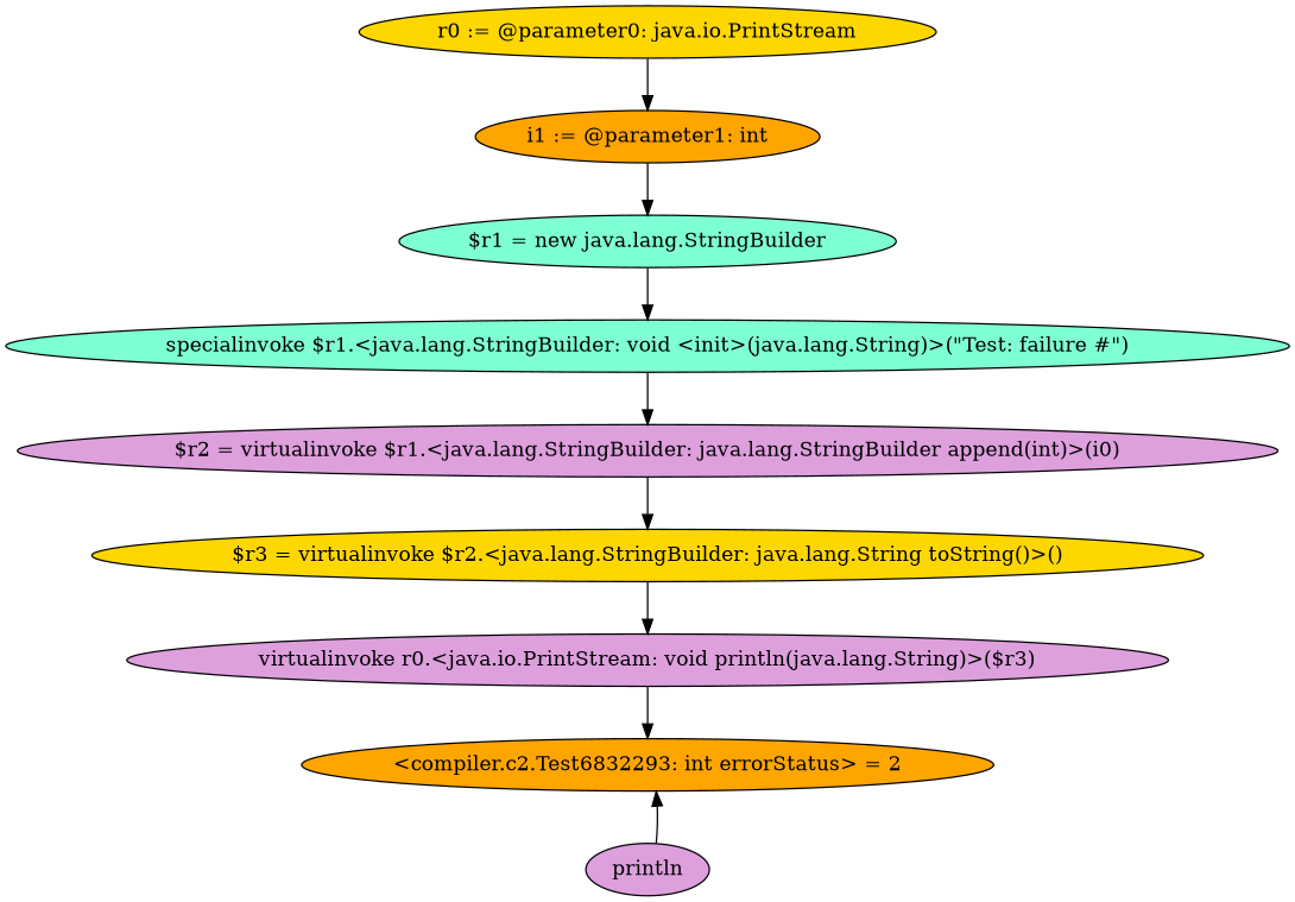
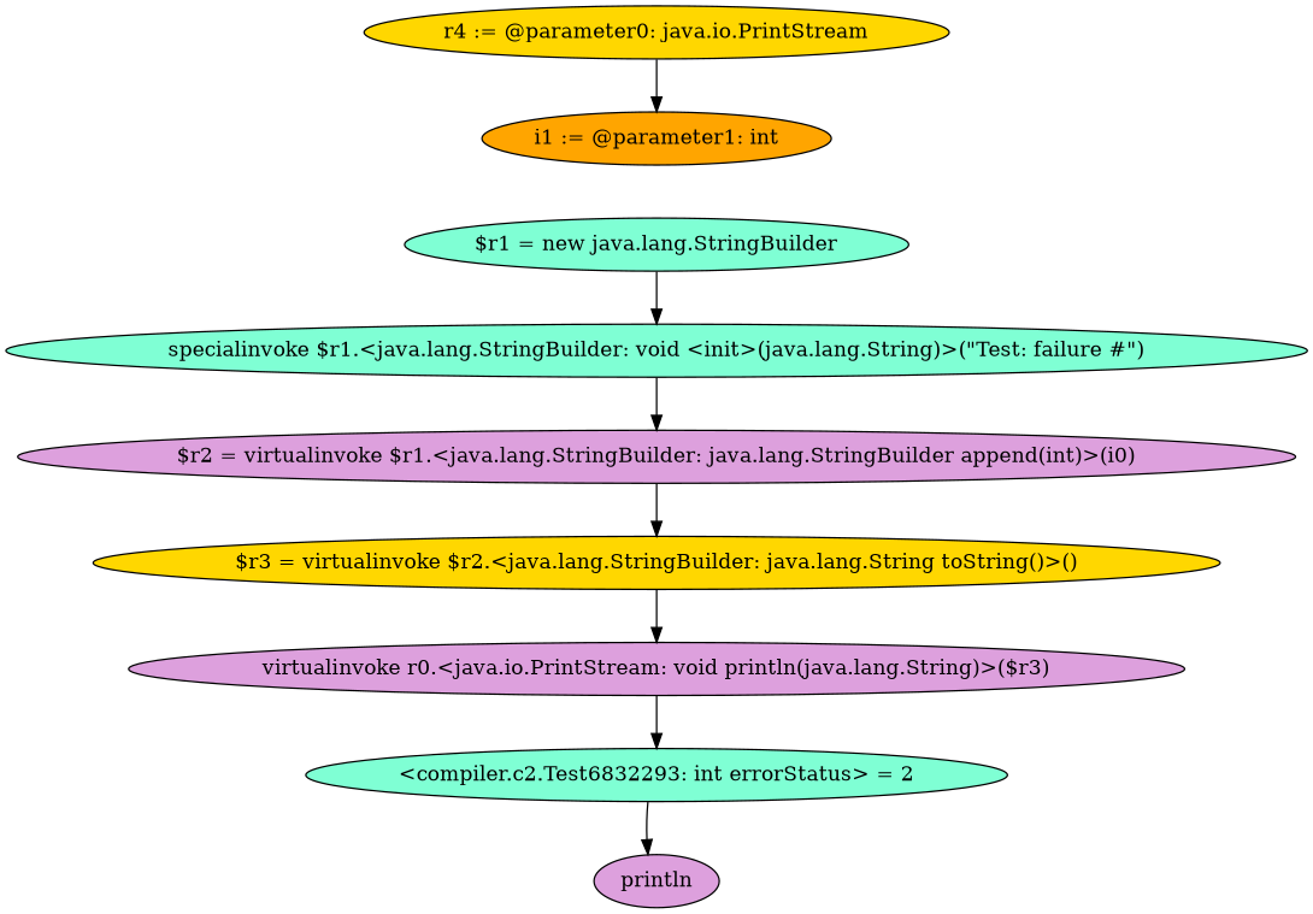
  digraph {
    node [fillcolor=plum style=filled]
-   "r0 := @parameter0: java.io.PrintStream" [fillcolor=gold]
+   "r0 := @parameter0: java.io.PrintStream" [fillcolor=gold label="r4 := @parameter0: java.io.PrintStream"]
    n2 [fillcolor=orange label="i1 := @parameter1: int"]
    "$r1 = new java.lang.StringBuilder" [fillcolor=aquamarine]
    "specialinvoke $r1.<java.lang.StringBuilder: void <init>(java.lang.String)>(\"Test: failure #\")" [fillcolor=aquamarine]
    "$r2 = virtualinvoke $r1.<java.lang.StringBuilder: java.lang.StringBuilder append(int)>(i0)"
    "$r3 = virtualinvoke $r2.<java.lang.StringBuilder: java.lang.String toString()>()" [fillcolor=gold]
    "virtualinvoke r0.<java.io.PrintStream: void println(java.lang.String)>($r3)"
-   "<compiler.c2.Test6832293: int errorStatus> = 2" [fillcolor=orange]
+   "<compiler.c2.Test6832293: int errorStatus> = 2" [fillcolor=aquamarine]
    n9 [label=println]
    "r0 := @parameter0: java.io.PrintStream" -> n2
-   n2 -> "$r1 = new java.lang.StringBuilder"
    "$r1 = new java.lang.StringBuilder" -> "specialinvoke $r1.<java.lang.StringBuilder: void <init>(java.lang.String)>(\"Test: failure #\")"
    "specialinvoke $r1.<java.lang.StringBuilder: void <init>(java.lang.String)>(\"Test: failure #\")" -> "$r2 = virtualinvoke $r1.<java.lang.StringBuilder: java.lang.StringBuilder append(int)>(i0)"
    "$r2 = virtualinvoke $r1.<java.lang.StringBuilder: java.lang.StringBuilder append(int)>(i0)" -> "$r3 = virtualinvoke $r2.<java.lang.StringBuilder: java.lang.String toString()>()"
    "$r3 = virtualinvoke $r2.<java.lang.StringBuilder: java.lang.String toString()>()" -> "virtualinvoke r0.<java.io.PrintStream: void println(java.lang.String)>($r3)"
    "virtualinvoke r0.<java.io.PrintStream: void println(java.lang.String)>($r3)" -> "<compiler.c2.Test6832293: int errorStatus> = 2"
-   n9 -> "<compiler.c2.Test6832293: int errorStatus> = 2"
+   "<compiler.c2.Test6832293: int errorStatus> = 2" -> n9
  }
